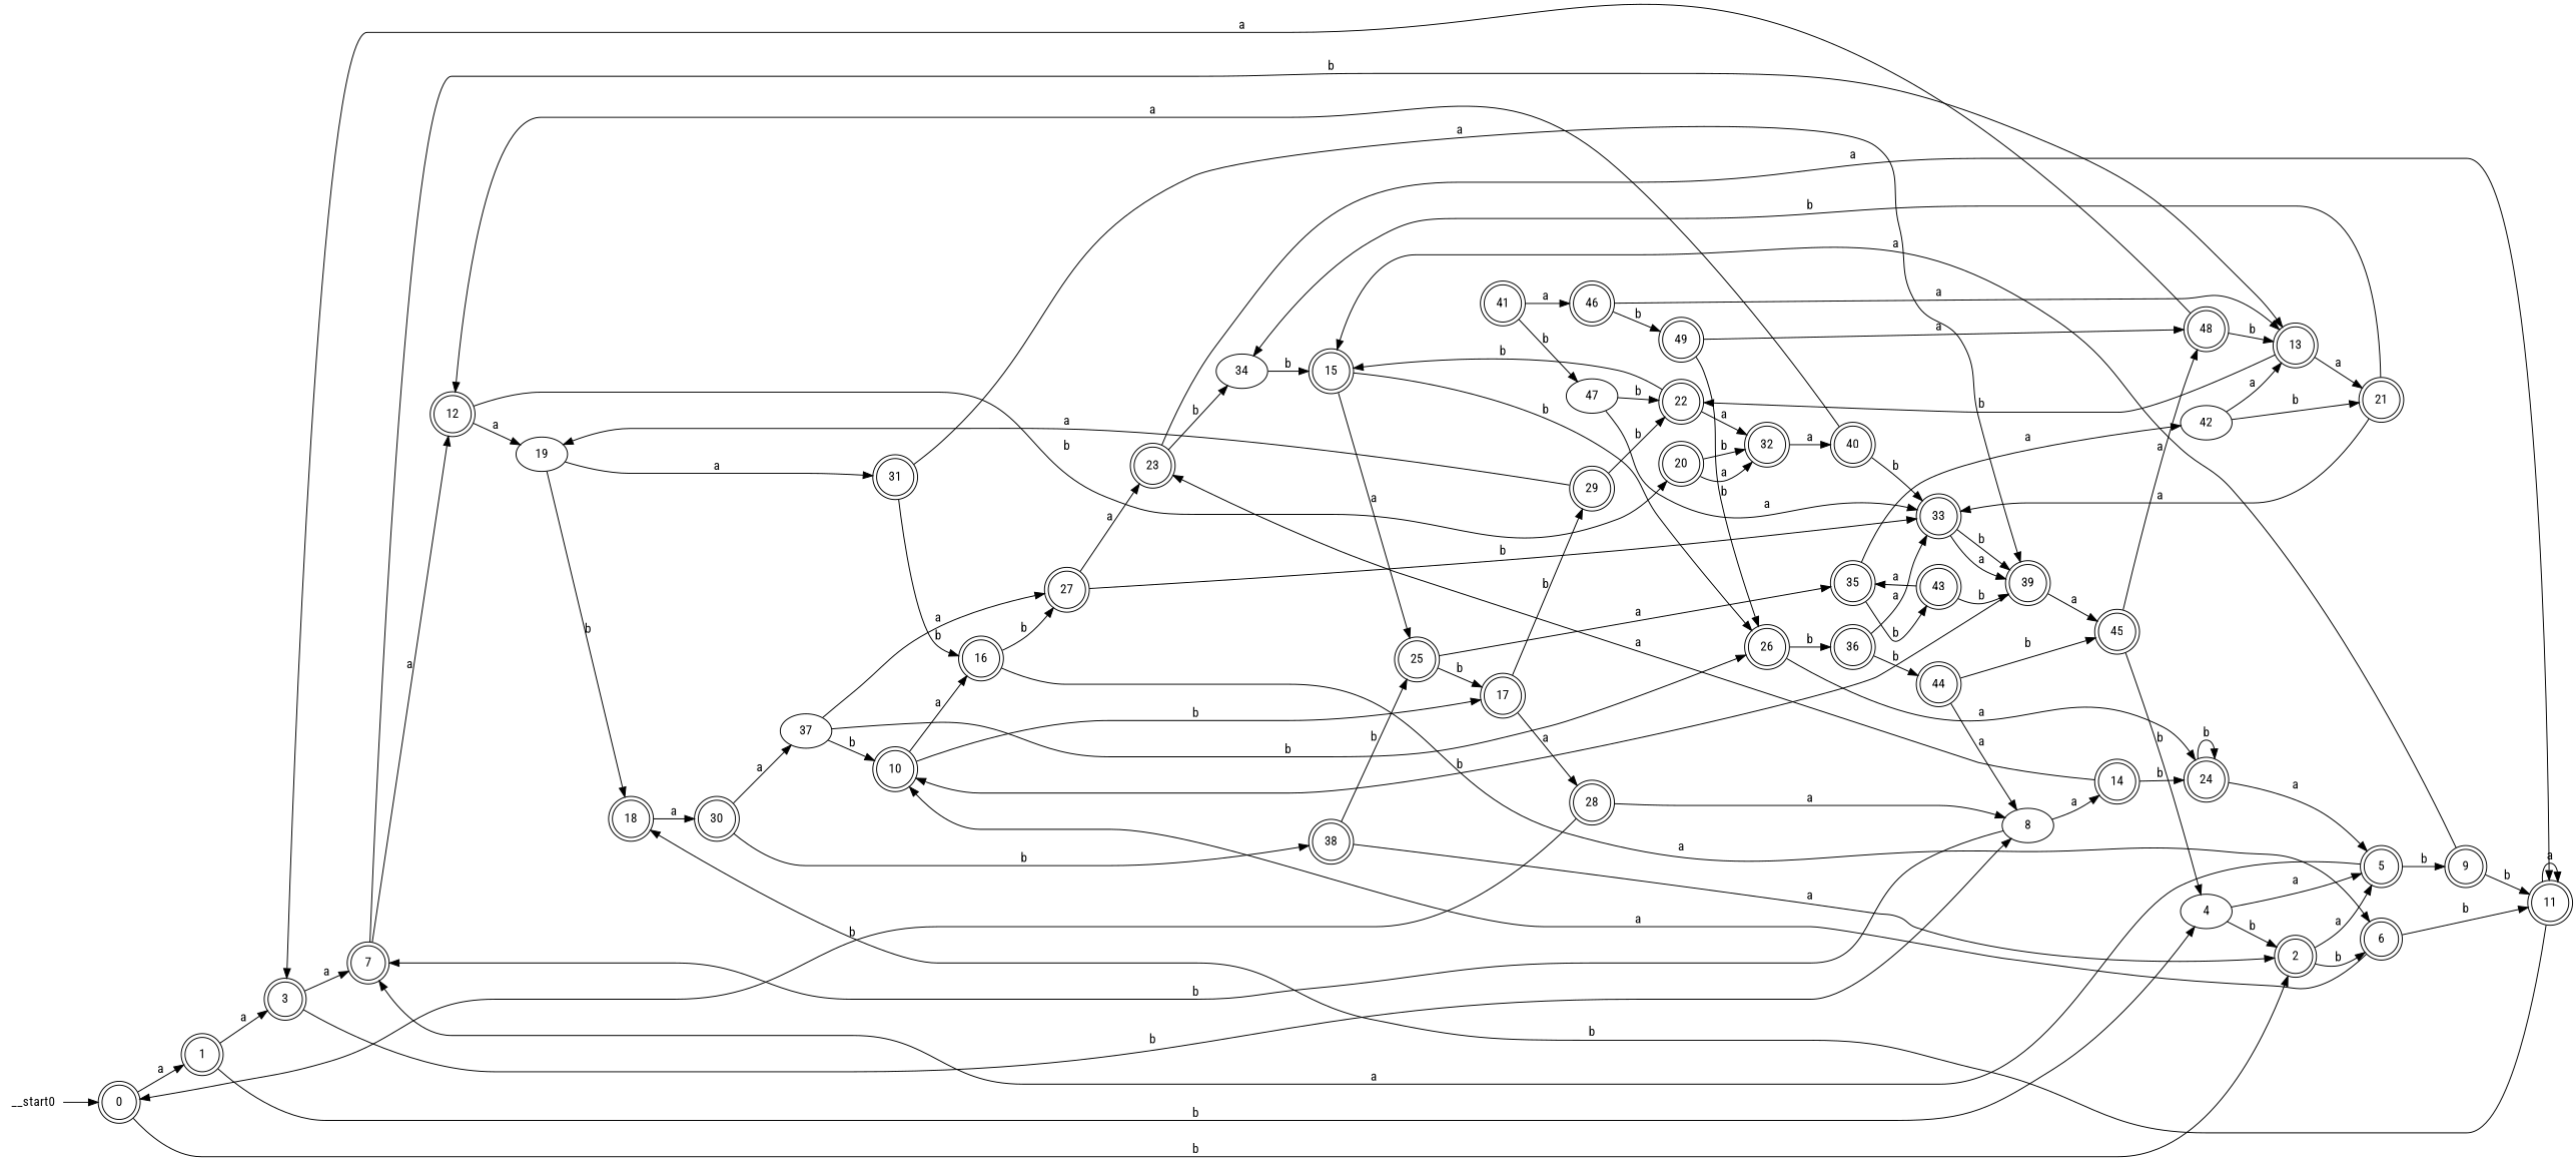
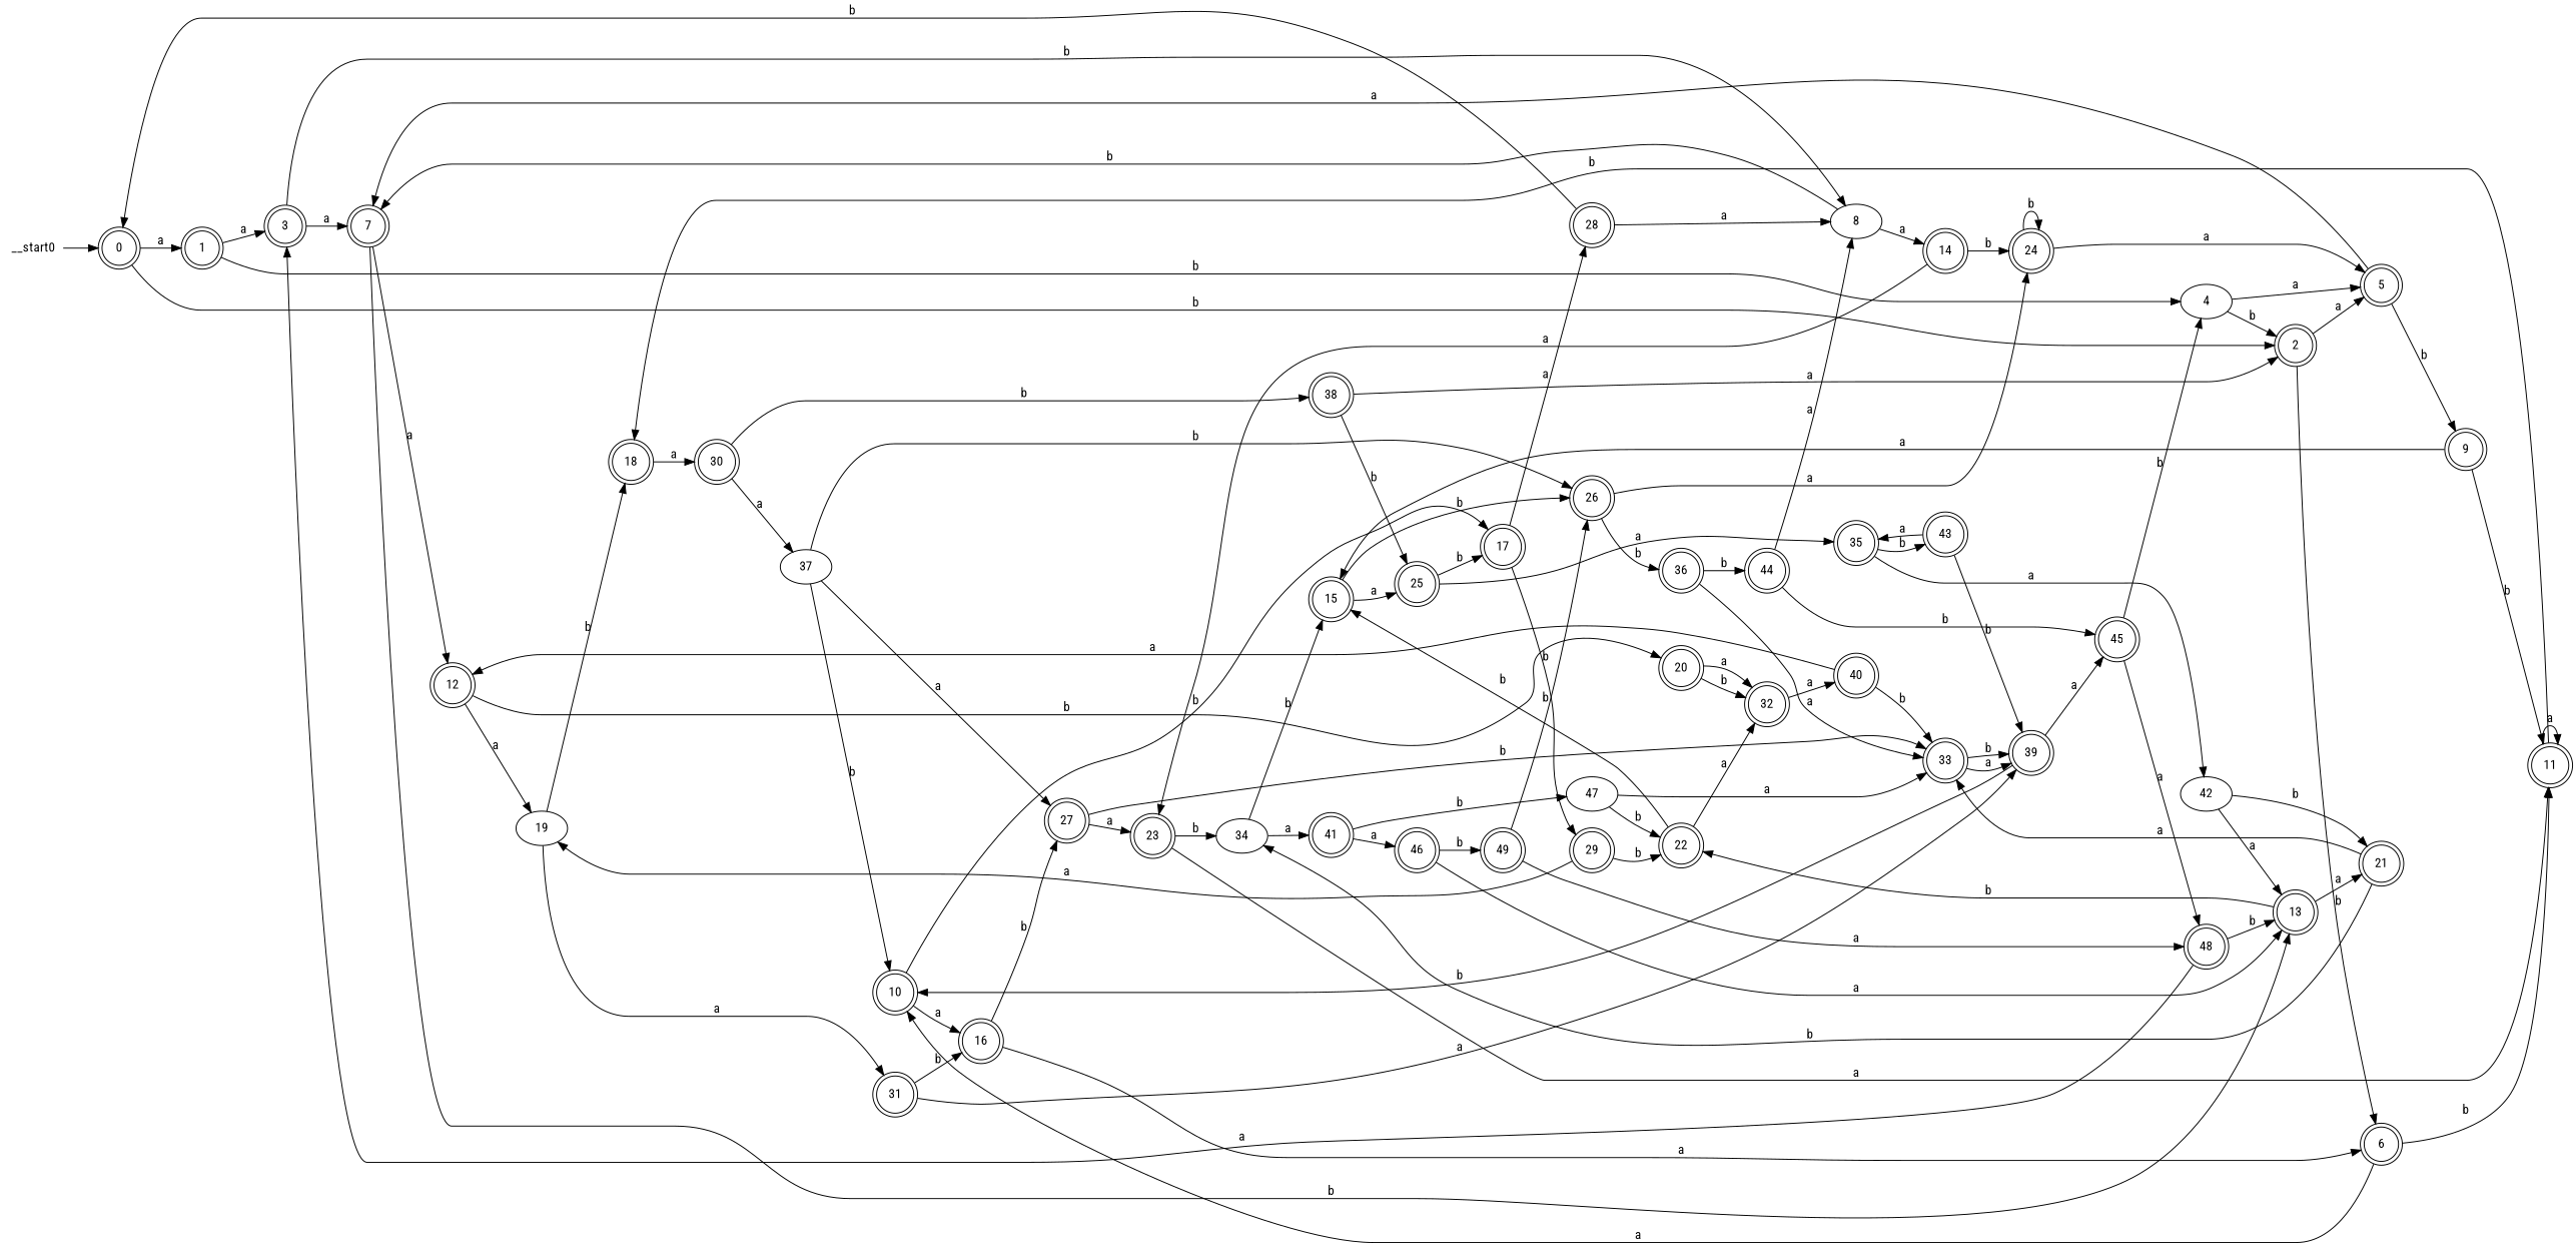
  digraph {
    fontname="Roboto Condensed"
    rankdir=LR
    node [fontname="Roboto Condensed" shape=doublecircle]
    edge [fontname="Roboto Condensed"]
    __start0 [shape=none]
    0
    1
    2
    3
    4 [shape=""]
    5
    6
    7
    8 [shape=""]
    9
    10
    11
    12
    13
    14
    15
    16
    17
    18
    19 [shape=""]
    20
    21
    22
    23
    24
    25
    26
    27
    28
    29
    30
    31
    32
    33
    34 [shape=""]
    35
    36
    37 [shape=""]
    38
    39
    40
    41
    42 [shape=""]
    43
    44
    45
    46
    47 [shape=""]
    48
    49
    __start0 -> 0
    0 -> 1 [label=a]
    0 -> 2 [label=b]
    1 -> 3 [label=a]
    1 -> 4 [label=b]
    2 -> 5 [label=a]
    2 -> 6 [label=b]
    3 -> 7 [label=a]
    3 -> 8 [label=b]
    4 -> 2 [label=b]
    4 -> 5 [label=a]
    5 -> 7 [label=a]
    5 -> 9 [label=b]
    6 -> 10 [label=a]
    6 -> 11 [label=b]
    7 -> 12 [label=a]
    7 -> 13 [label=b]
    8 -> 7 [label=b]
    8 -> 14 [label=a]
    9 -> 11 [label=b]
    9 -> 15 [label=a]
    10 -> 16 [label=a]
    10 -> 17 [label=b]
    11 -> 11 [label=a]
    11 -> 18 [label=b]
    12 -> 19 [label=a]
    12 -> 20 [label=b]
    13 -> 21 [label=a]
    13 -> 22 [label=b]
    14 -> 23 [label=a]
    14 -> 24 [label=b]
    15 -> 25 [label=a]
    15 -> 26 [label=b]
    16 -> 6 [label=a]
    16 -> 27 [label=b]
    17 -> 28 [label=a]
    17 -> 29 [label=b]
    18 -> 30 [label=a]
    19 -> 18 [label=b]
    19 -> 31 [label=a]
    20 -> 32 [label=a]
    20 -> 32 [label=b]
    21 -> 33 [label=a]
    21 -> 34 [label=b]
    22 -> 15 [label=b]
    22 -> 32 [label=a]
    23 -> 11 [label=a]
    23 -> 34 [label=b]
    24 -> 5 [label=a]
    24 -> 24 [label=b]
    25 -> 17 [label=b]
    25 -> 35 [label=a]
    26 -> 24 [label=a]
    26 -> 36 [label=b]
    27 -> 23 [label=a]
    27 -> 33 [label=b]
    28 -> 0 [label=b]
    28 -> 8 [label=a]
    29 -> 19 [label=a]
    29 -> 22 [label=b]
    30 -> 37 [label=a]
    30 -> 38 [label=b]
    31 -> 16 [label=b]
    31 -> 39 [label=a]
    32 -> 40 [label=a]
    33 -> 39 [label=a]
    33 -> 39 [label=b]
    34 -> 15 [label=b]
+   34 -> 41 [label=a]
    35 -> 42 [label=a]
    35 -> 43 [label=b]
    36 -> 33 [label=a]
    36 -> 44 [label=b]
    37 -> 10 [label=b]
    37 -> 26 [label=b]
    37 -> 27 [label=a]
    38 -> 2 [label=a]
    38 -> 25 [label=b]
    39 -> 10 [label=b]
    39 -> 45 [label=a]
    40 -> 12 [label=a]
    40 -> 33 [label=b]
    41 -> 46 [label=a]
    41 -> 47 [label=b]
    42 -> 13 [label=a]
    42 -> 21 [label=b]
    43 -> 35 [label=a]
    43 -> 39 [label=b]
    44 -> 8 [label=a]
    44 -> 45 [label=b]
    45 -> 4 [label=b]
    45 -> 48 [label=a]
    46 -> 13 [label=a]
    46 -> 49 [label=b]
    47 -> 22 [label=b]
    47 -> 33 [label=a]
    48 -> 3 [label=a]
    48 -> 13 [label=b]
    49 -> 26 [label=b]
    49 -> 48 [label=a]
  }
